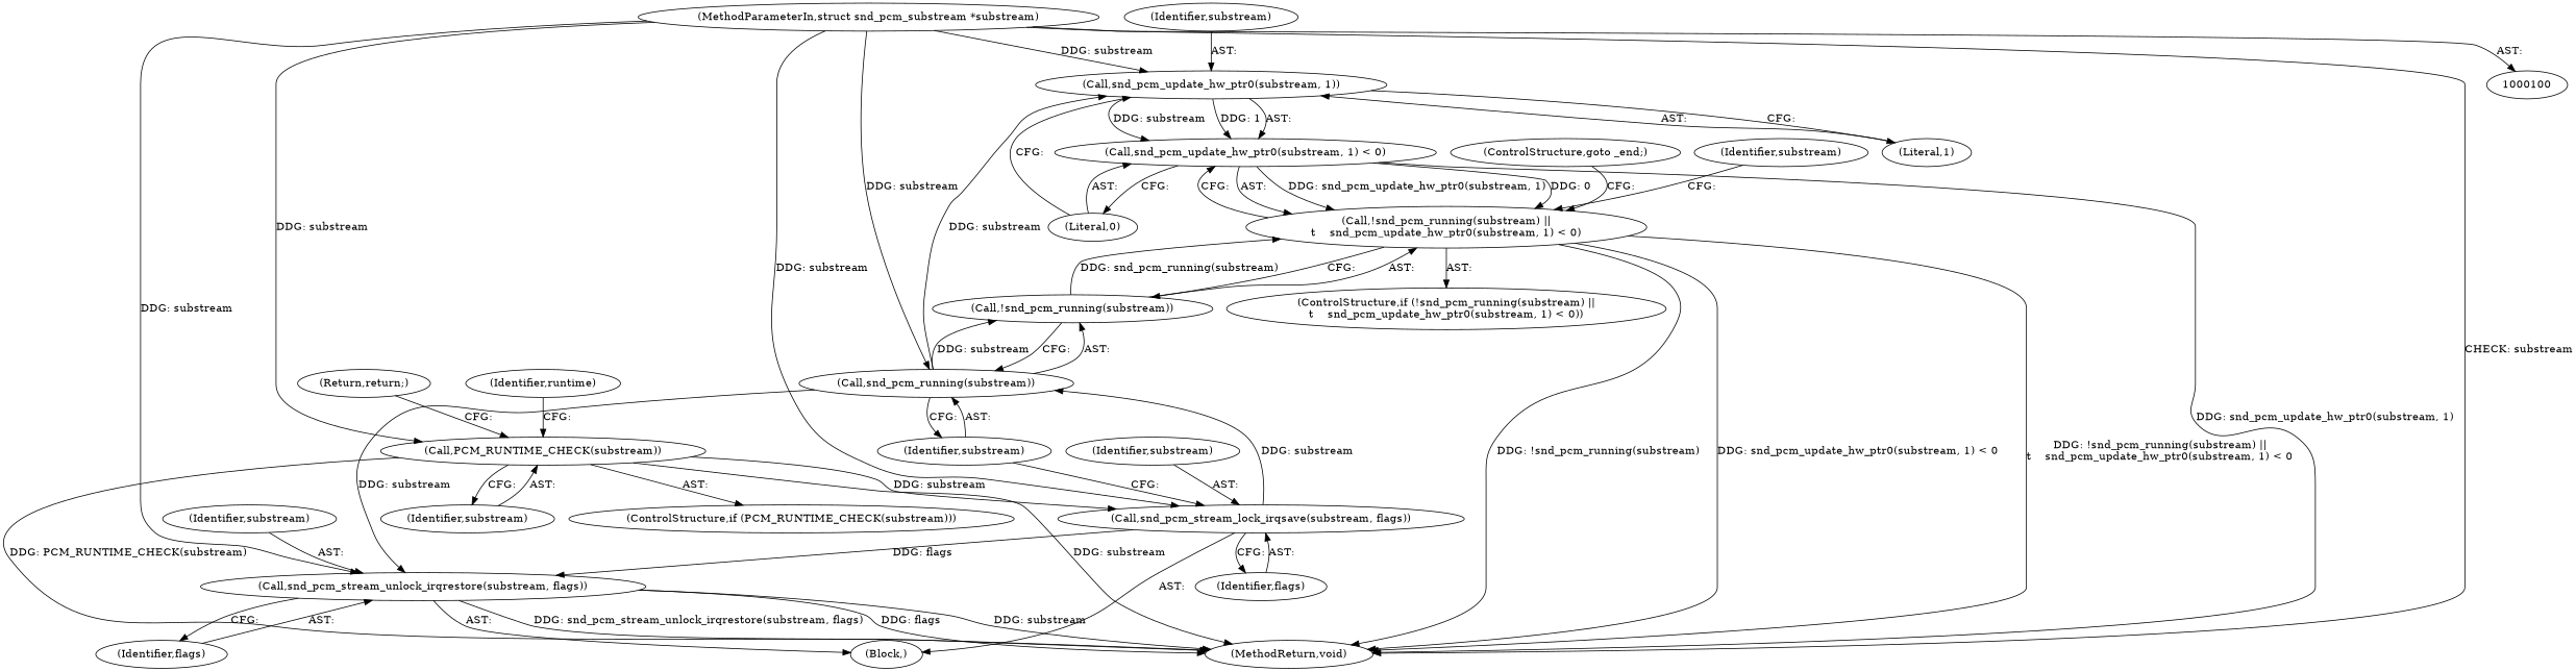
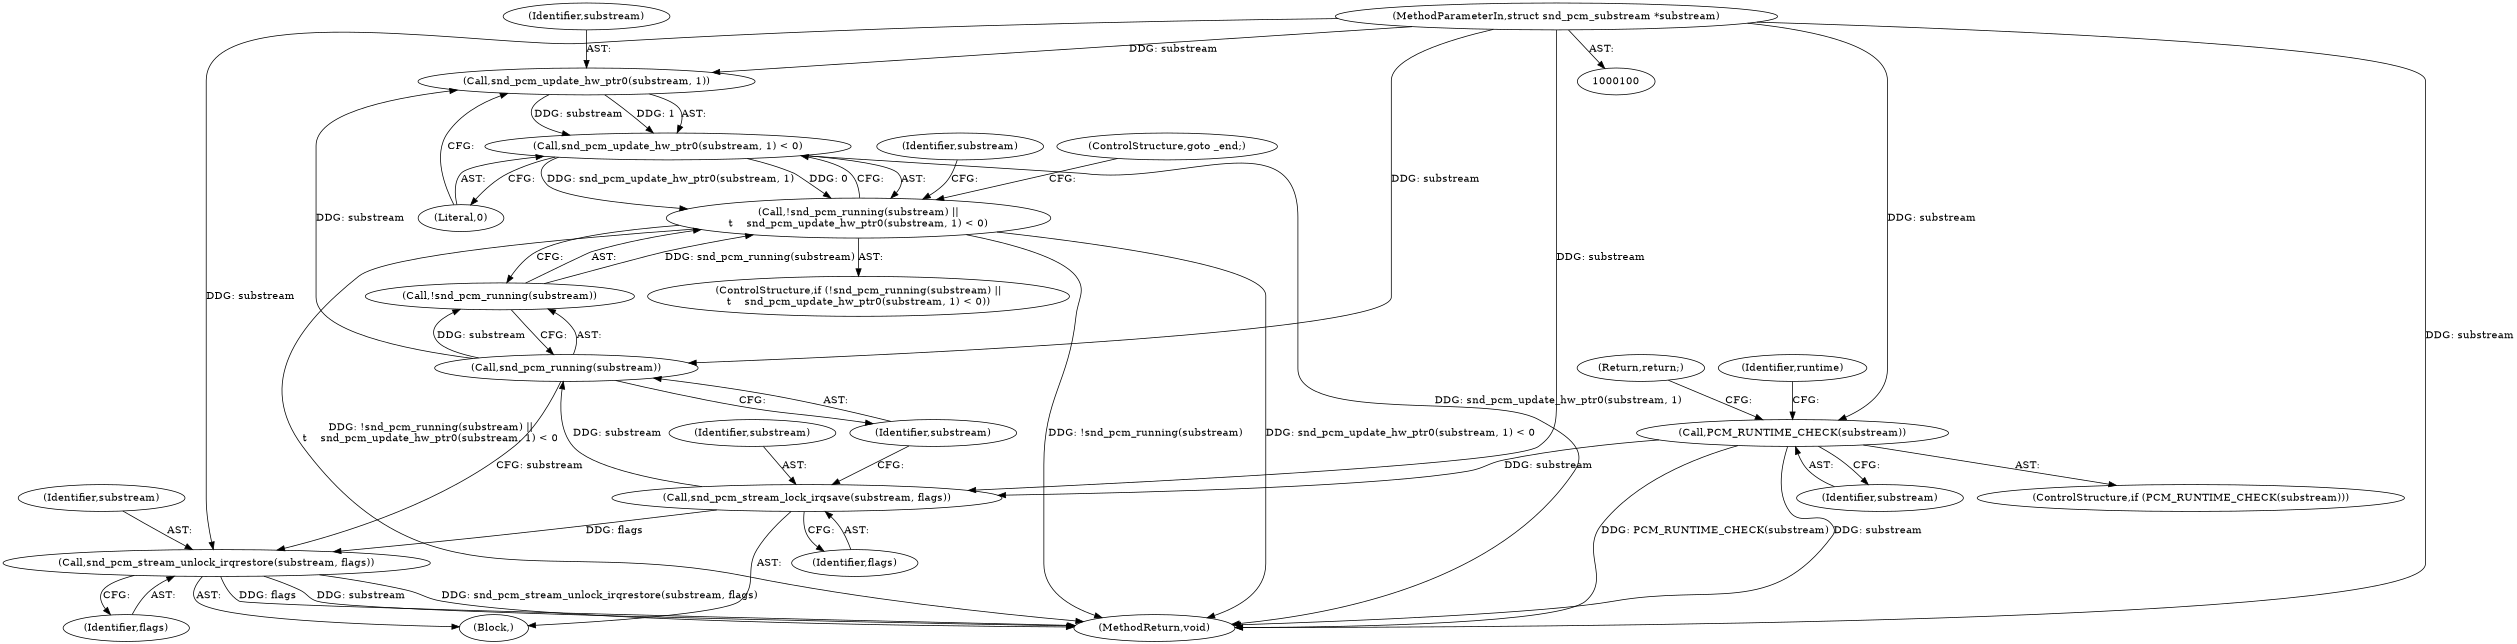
  digraph {
    n1 [label="(Call,snd_pcm_update_hw_ptr0(substream, 1))"]
    n2 [label="(Call,snd_pcm_update_hw_ptr0(substream, 1) < 0)"]
-   n3 [label="(Literal,1)"]
    n4 [label="(MethodReturn,void)"]
    n5 [label="(Call,!snd_pcm_running(substream) ||\n\t    snd_pcm_update_hw_ptr0(substream, 1) < 0)"]
    n6 [label="(Literal,0)"]
    n7 [label="(Call,snd_pcm_stream_unlock_irqrestore(substream, flags))"]
    n8 [label="(Block,)"]
    n9 [label="(Identifier,flags)"]
    n10 [label="(Call,snd_pcm_running(substream))"]
    n11 [label="(Identifier,substream)"]
    n12 [label="(Call,!snd_pcm_running(substream))"]
    n13 [label="(Call,snd_pcm_stream_lock_irqsave(substream, flags))"]
    n14 [label="(Identifier,flags)"]
    n15 [label="(Call,PCM_RUNTIME_CHECK(substream))"]
    n16 [label="(Identifier,substream)"]
    n17 [label="(ControlStructure,if (PCM_RUNTIME_CHECK(substream)))"]
    n18 [label="(MethodParameterIn,struct snd_pcm_substream *substream)"]
    1000100
    n20 [label="(ControlStructure,if (!snd_pcm_running(substream) ||\n\t    snd_pcm_update_hw_ptr0(substream, 1) < 0))"]
    n21 [label="(Identifier,runtime)"]
    n22 [label="(Identifier,substream)"]
    n23 [label="(Identifier,substream)"]
    n24 [label="(Identifier,substream)"]
    n25 [label="(Identifier,substream)"]
    n26 [label="(ControlStructure,goto _end;)"]
    n27 [label="(Return,return;)"]
    n1 -> n2 [label="AST: "]
    n1 -> n2 [label="DDG: substream"]
    n1 -> n2 [label="DDG: 1"]
-   n1 -> n3 [label="CFG: "]
    n2 -> n4 [label="DDG: snd_pcm_update_hw_ptr0(substream, 1)"]
    n2 -> n5 [label="AST: "]
    n2 -> n5 [label="DDG: snd_pcm_update_hw_ptr0(substream, 1)"]
    n2 -> n5 [label="DDG: 0"]
    n2 -> n6 [label="CFG: "]
-   n3 -> n1 [label="AST: "]
    n5 -> n2 [label="CFG: "]
    n5 -> n4 [label="DDG: !snd_pcm_running(substream) ||\n\t    snd_pcm_update_hw_ptr0(substream, 1) < 0"]
    n5 -> n4 [label="DDG: !snd_pcm_running(substream)"]
    n5 -> n4 [label="DDG: snd_pcm_update_hw_ptr0(substream, 1) < 0"]
    n5 -> n12 [label="CFG: "]
    n5 -> n20 [label="AST: "]
    n6 -> n1 [label="CFG: "]
    n6 -> n2 [label="AST: "]
    n7 -> n4 [label="DDG: substream"]
    n7 -> n4 [label="DDG: snd_pcm_stream_unlock_irqrestore(substream, flags)"]
    n7 -> n4 [label="DDG: flags"]
    n7 -> n8 [label="AST: "]
    n7 -> n9 [label="CFG: "]
    n9 -> n7 [label="AST: "]
    n10 -> n1 [label="DDG: substream"]
-   n10 -> n7 [label="DDG: substream"]
+   n10 -> n7 [label="CFG: substream"]
    n10 -> n11 [label="CFG: "]
    n10 -> n12 [label="AST: "]
    n10 -> n12 [label="DDG: substream"]
    n11 -> n10 [label="AST: "]
    n11 -> n13 [label="CFG: "]
    n12 -> n5 [label="AST: "]
    n12 -> n5 [label="DDG: snd_pcm_running(substream)"]
    n12 -> n10 [label="CFG: "]
    n13 -> n7 [label="DDG: flags"]
    n13 -> n8 [label="AST: "]
    n13 -> n10 [label="DDG: substream"]
    n13 -> n14 [label="CFG: "]
    n14 -> n13 [label="AST: "]
    n15 -> n4 [label="DDG: substream"]
    n15 -> n4 [label="DDG: PCM_RUNTIME_CHECK(substream)"]
    n15 -> n13 [label="DDG: substream"]
    n15 -> n16 [label="CFG: "]
    n15 -> n17 [label="AST: "]
    n16 -> n15 [label="AST: "]
    n18 -> n1 [label="DDG: substream"]
-   n18 -> n4 [label="CHECK: substream"]
+   n18 -> n4 [label="DDG: substream"]
    n18 -> n7 [label="DDG: substream"]
    n18 -> n10 [label="DDG: substream"]
    n18 -> n13 [label="DDG: substream"]
    n18 -> n15 [label="DDG: substream"]
    n18 -> 1000100 [label="AST: "]
    n21 -> n15 [label="CFG: "]
    n22 -> n1 [label="AST: "]
    n23 -> n5 [label="CFG: "]
    n24 -> n13 [label="AST: "]
    n25 -> n7 [label="AST: "]
    n26 -> n5 [label="CFG: "]
    n27 -> n15 [label="CFG: "]
  }
